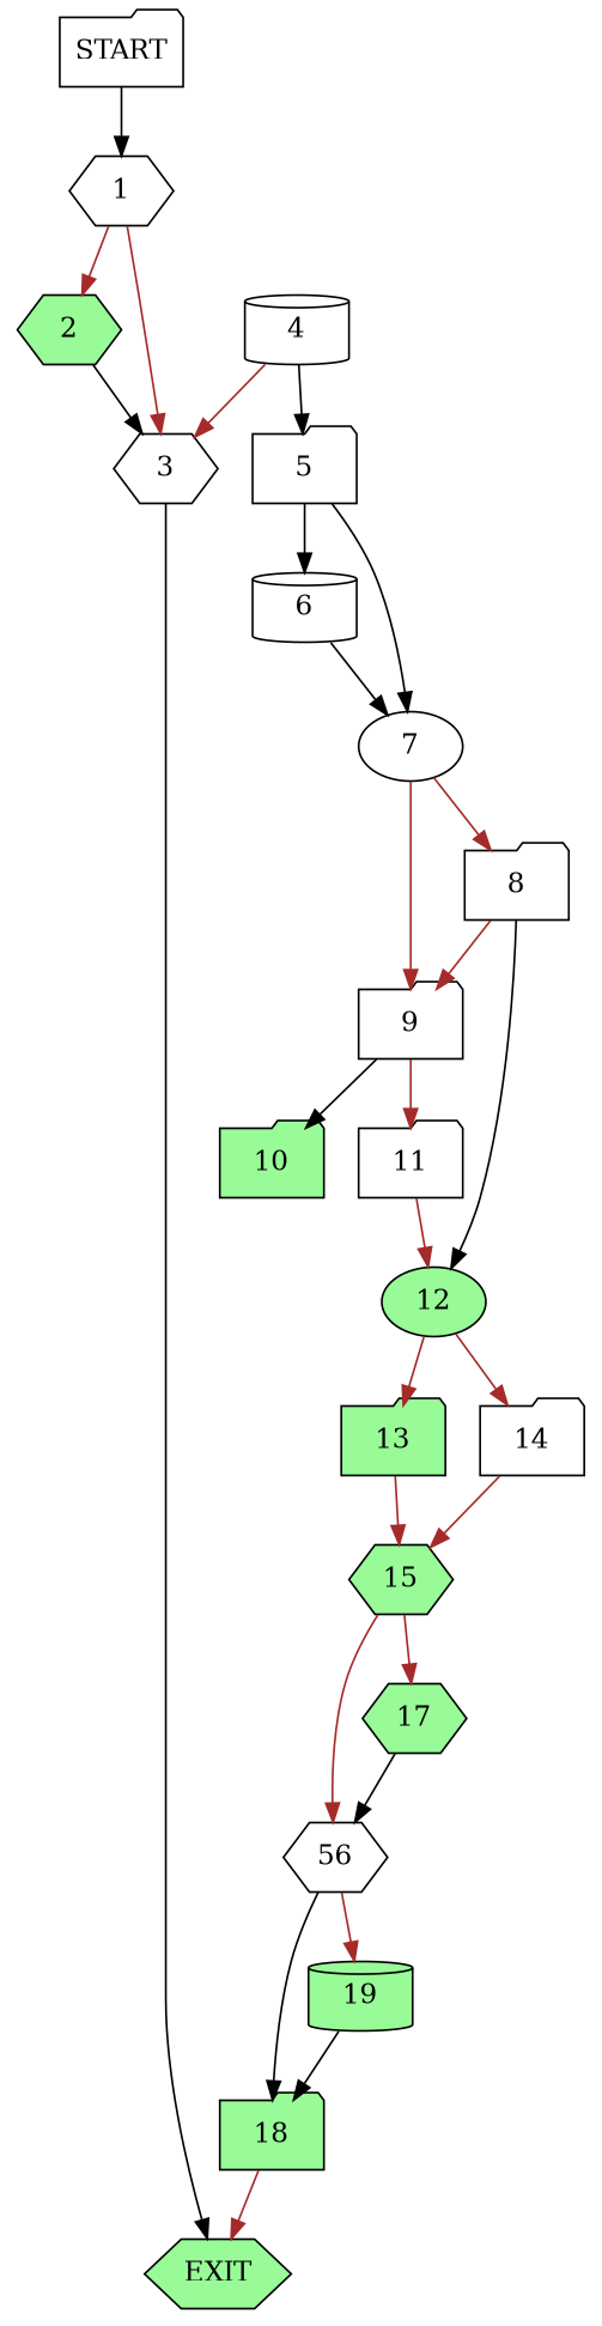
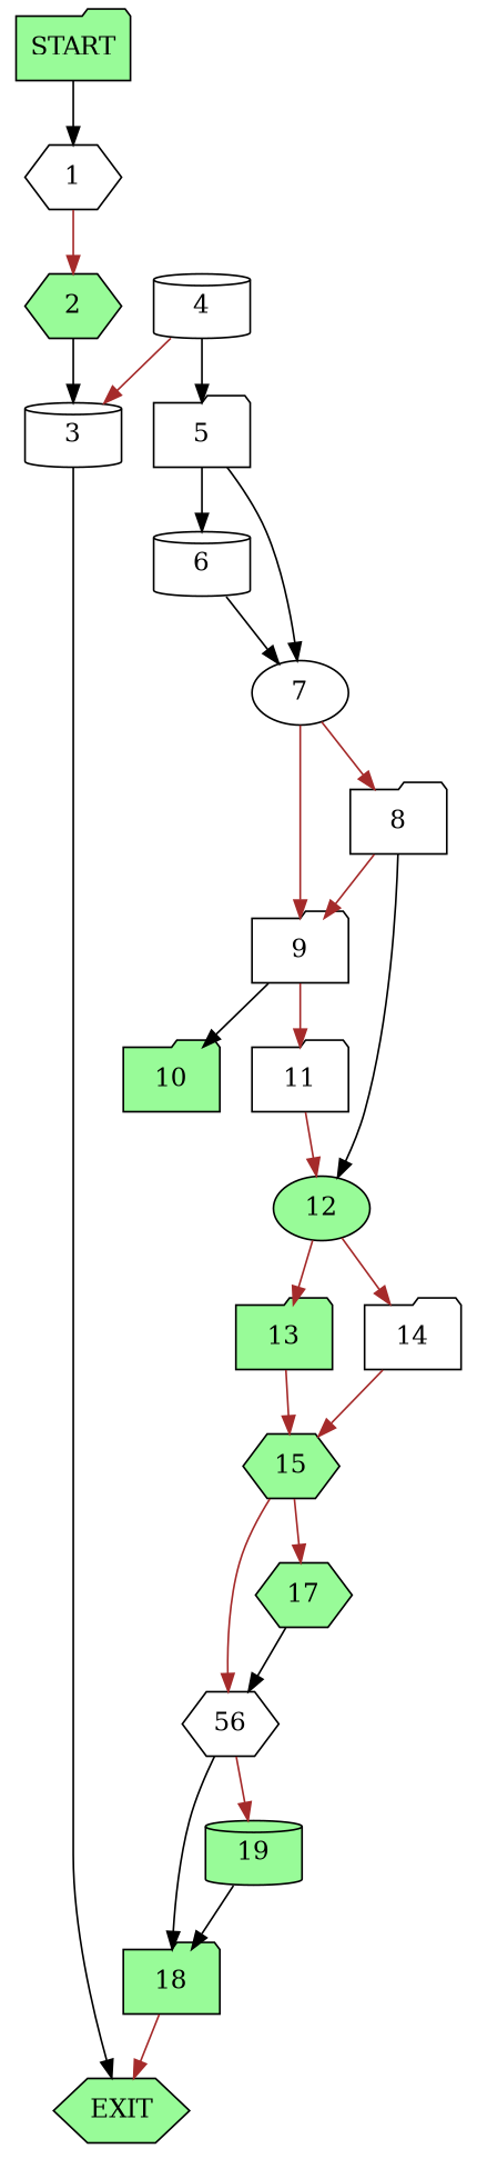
  digraph {
    node [fillcolor=white shape=folder style=filled]
    edge [color=brown]
-   n1 [label=START]
+   n1 [fillcolor=palegreen label=START]
    1 [shape=hexagon]
    2 [fillcolor=palegreen shape=hexagon]
-   3 [shape=hexagon]
+   3 [shape=cylinder]
    n5 [fillcolor=palegreen label=EXIT shape=hexagon]
    4 [shape=cylinder]
    5
    6 [shape=cylinder]
    7 [shape=ellipse]
    8
    9
    12 [fillcolor=palegreen shape=ellipse]
    10 [fillcolor=palegreen]
    11
    13 [fillcolor=palegreen]
    14
    15 [fillcolor=palegreen shape=hexagon]
    n18 [label=56 shape=hexagon]
    17 [fillcolor=palegreen shape=hexagon]
    18 [fillcolor=palegreen]
    19 [fillcolor=palegreen shape=cylinder]
    n1 -> 1 [color=black]
    1 -> 2
-   1 -> 3
    2 -> 3 [color=black]
    3 -> n5 [color=black]
    4 -> 3
    4 -> 5 [color=black]
    5 -> 6 [color=black]
    5 -> 7 [color=black]
    6 -> 7 [color=black]
    7 -> 8
    7 -> 9
    8 -> 9
    8 -> 12 [color=black]
    9 -> 10 [color=black]
    9 -> 11
    12 -> 13
    12 -> 14
    11 -> 12
    13 -> 15
    14 -> 15
    15 -> n18
    15 -> 17
    n18 -> 18 [color=black]
    n18 -> 19
    17 -> n18 [color=black]
    18 -> n5
    19 -> 18 [color=black]
  }
